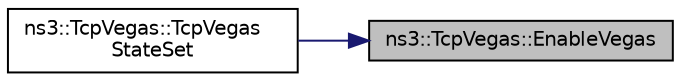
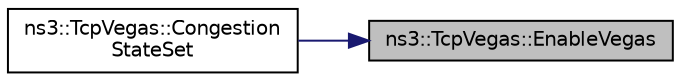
  digraph {
    rankdir=RL
    node [color=black fontname=Helvetica fontsize=10 shape=record style=filled]
    n1 [fillcolor=grey75 fontcolor=black height=0.2 label="ns3::TcpVegas::EnableVegas" width=0.4]
-   n2 [fillcolor=white height=0.2 label="ns3::TcpVegas::TcpVegas\lStateSet" width=0.4]
+   n2 [fillcolor=white height=0.2 label="ns3::TcpVegas::Congestion\lStateSet" width=0.4]
    n1 -> n2 [color=midnightblue dir=back fontname=Helvetica fontsize=10 labelfontname=Helvetica labelfontsize=10 style=solid]
  }
